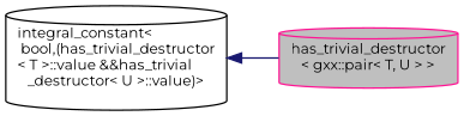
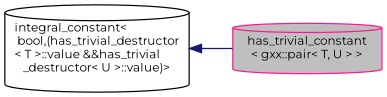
  digraph {
    rankdir=LR
    fontname=Montserrat
    node [fontname=Montserrat fontsize=10 shape=cylinder style=filled]
-   n1 [color=deeppink fillcolor=grey75 fontcolor=black height=0.2 label="has_trivial_destructor\l\< gxx::pair\< T, U \> \>" width=0.4]
+   n1 [color=deeppink fillcolor=grey75 fontcolor=black height=0.2 label="has_trivial_constant\l\< gxx::pair\< T, U \> \>" width=0.4]
    n2 [color=black fillcolor=white height=0.2 label="integral_constant\<\l bool,(has_trivial_destructor\l\< T \>::value &&has_trivial\l_destructor\< U \>::value)\>" width=0.4]
    n2 -> n1 [color=midnightblue dir=back fontname=Montserrat fontsize=10 labelfontname=Helvetica labelfontsize=10 style=solid]
  }
